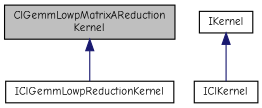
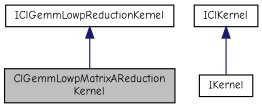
  digraph {
    fontname="Comic Neue"
    node [color=black fillcolor=white fontname="Comic Neue" fontsize=10 shape=record style=filled]
    edge [color=midnightblue dir=back fontname="Comic Neue" fontsize=10 labelfontname=Helvetica labelfontsize=10 style=solid]
    n1 [fillcolor=grey75 fontcolor=black height=0.2 label="ClGemmLowpMatrixAReduction\lKernel" width=0.4]
    n2 [height=0.2 label=IClGemmLowpReductionKernel width=0.4]
    n3 [height=0.2 label=IClKernel width=0.4]
    n4 [height=0.2 label=IKernel width=0.4]
-   n1 -> n2
-   n4 -> n3
+   n2 -> n1
+   n3 -> n4
  }
